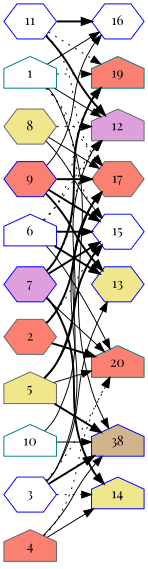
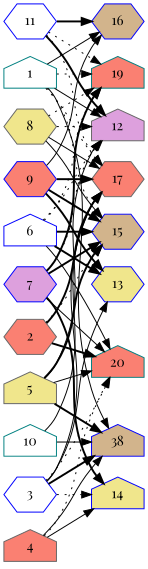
  digraph {
    fontname="Playfair Display"
    rankdir=LR
    node [alpha=0.15 color=blue fillcolor=white fontname="Playfair Display" shape=house style=filled]
    edge [fontname="Playfair Display" style=solid]
    1 [color=teal expect_size=34751488]
    12 [alpha=0.04 color=gray40 expect_size=26219520 fillcolor=plum]
-   15 [alpha=0.09 expect_size=14757888 shape=hexagon]
-   16 [expect_size=20006912 shape=hexagon]
+   15 [alpha=0.09 expect_size=14757888 fillcolor=tan shape=hexagon]
+   16 [expect_size=20006912 fillcolor=tan shape=hexagon]
    17 [alpha=0.07 color=gray40 expect_size=52103168 fillcolor=salmon shape=hexagon]
    n6 [alpha=0.16 expect_size=51606528 fillcolor=tan label=38]
    19 [alpha=0.20 color=teal expect_size=27854848 fillcolor=salmon]
    2 [alpha=0.16 color=gray40 expect_size=8166400 fillcolor=salmon shape=hexagon]
    20 [alpha=0.11 color=teal expect_size=39726080 fillcolor=salmon]
    3 [alpha=0.11 expect_size=10778624 shape=hexagon]
    13 [alpha=0.18 expect_size=16699392 fillcolor=khaki shape=hexagon]
    14 [alpha=0.07 expect_size=43081728 fillcolor=khaki]
    4 [alpha=0.08 color=gray40 expect_size=18237440 fillcolor=salmon]
    5 [alpha=0.02 color=gray40 expect_size=11051008 fillcolor=khaki]
    6 [alpha=0.14 expect_size=42907648]
    7 [alpha=0.20 expect_size=29904896 fillcolor=plum shape=hexagon]
    8 [alpha=0.10 color=gray40 expect_size=47679488 fillcolor=khaki shape=hexagon]
    9 [alpha=0.05 expect_size=18052096 fillcolor=salmon shape=hexagon]
    10 [alpha=0.03 color=teal expect_size=43788288]
    11 [alpha=0.13 expect_size=36871168 shape=hexagon]
    1 -> 12
    1 -> 15 [style=dotted]
    1 -> 16
    1 -> 17 [style=dotted]
    1 -> n6
    1 -> 19 [style=dotted]
    2 -> 15 [style=dotted]
    2 -> 17 [style=bold]
    2 -> 20 [style=bold]
    3 -> 17
    3 -> n6 [style=bold]
    3 -> 20 [style=dotted]
    3 -> 13
    3 -> 14 [style=dotted]
    4 -> n6
    4 -> 20 [style=dotted]
    4 -> 14
    5 -> 12
    5 -> 15 [style=bold]
    5 -> n6 [style=bold]
    5 -> 20
    6 -> 12 [style=dotted]
    6 -> 15 [style=bold]
    6 -> 19 [style=dotted]
    6 -> 20
    6 -> 13 [style=bold]
    7 -> 12 [style=dotted]
    7 -> 15 [style=bold]
    7 -> 19 [style=bold]
    7 -> 20
    7 -> 14 [style=bold]
    8 -> 12 [style=dotted]
    8 -> 15
    8 -> 17
+   8 -> 19 [style=dotted]
    9 -> 15 [style=bold]
    9 -> 16
    9 -> 17 [style=bold]
    9 -> 13 [style=bold]
    10 -> 17
    10 -> n6
    11 -> 12 [style=bold]
    11 -> 16 [style=bold]
    11 -> 17 [style=dotted]
    11 -> 19 [style=dotted]
  }
